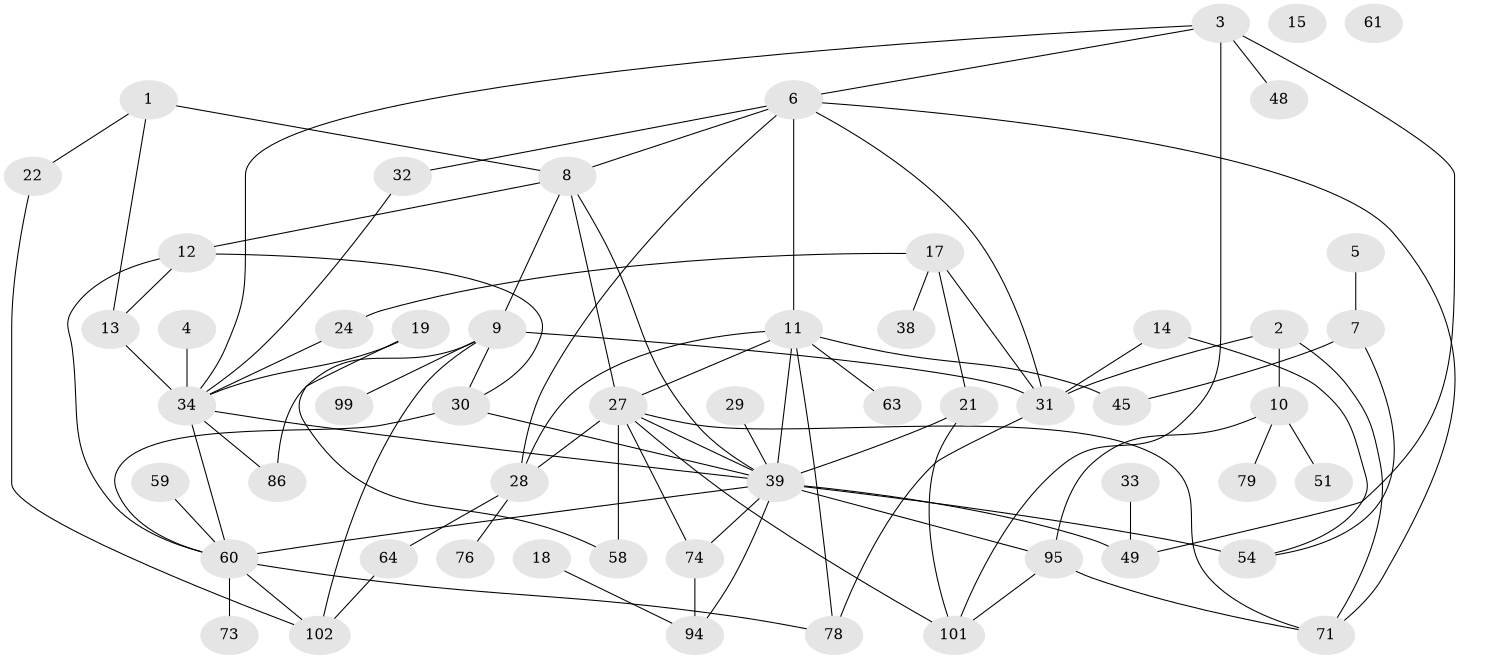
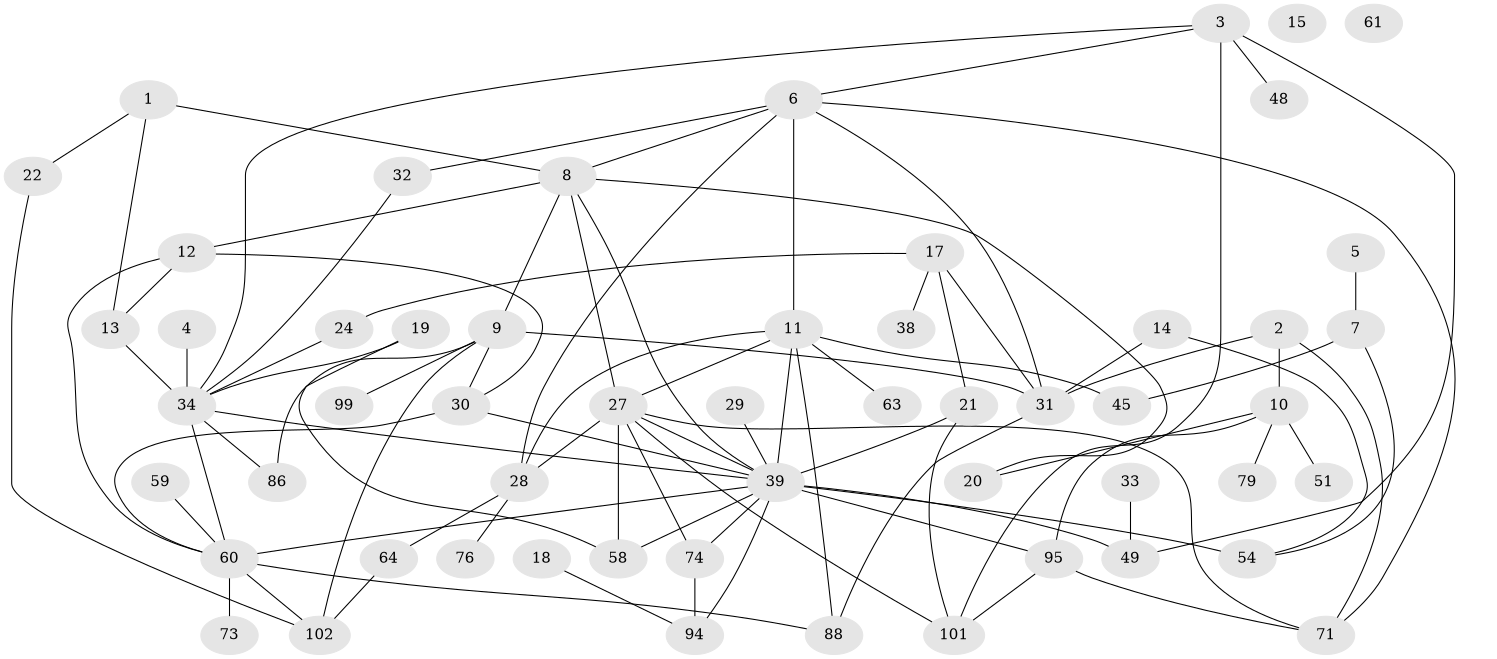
  graph {
    node [color=gray90 style=filled]
    1 [super="+93"]
    8 [super="+85+89+67"]
    13 [super="+110"]
    22
    9 [super="+53+37"]
    12 [super="+26+50"]
+   20
    27 [super="+78+82+55"]
    39 [super="+96+56+41"]
    34 [super="+100+62"]
    102
    2 [super="+16+84"]
    10 [super="+47"]
    31 [super="+52+68"]
    71
    51
    79
    95 [super="+109"]
-   88 [label=78]
+   88
    3 [super="+46"]
    6 [super="+105+80+43"]
    48
    49 [super="+69"]
    101
    11 [super="+112+65"]
    28 [super="+36"]
    32
    86
    60 [super="+92"]
    4
    73 [super="+107"]
    7 [super="+40"]
    45
    54 [super="+111+87"]
    5
    63
    64
    76
    30
    99
    58
    74
    94
    14
    15
    17 [super="+97"]
    21 [super="+23"]
    24
    38
    18
    19
    29
    33
    59
    61
    1 -- 8 [weight=2]
    1 -- 13
    1 -- 22
    8 -- 9
    8 -- 12 [weight=2]
+   8 -- 20
    8 -- 27 [weight=2]
    8 -- 39
    13 -- 34
    22 -- 102
    9 -- 102
    9 -- 31 [weight=2]
    9 -- 86
    9 -- 30
    9 -- 99
    12 -- 13
    12 -- 60
    12 -- 30
    27 -- 39
    27 -- 71
    27 -- 101
    27 -- 28
    27 -- 58
    27 -- 74
    39 -- 95
    39 -- 49
    39 -- 60 [weight=2]
    39 -- 54 [weight=3]
+   39 -- 58
    39 -- 74
    39 -- 94
    34 -- 39
    34 -- 86
    34 -- 60
    2 -- 10
    2 -- 31
    2 -- 71
+   10 -- 20
    10 -- 51
    10 -- 79
    10 -- 95
    31 -- 88
    95 -- 71
    95 -- 101
    3 -- 34
    3 -- 6
    3 -- 48
    3 -- 49
    3 -- 101
    6 -- 8
    6 -- 31
    6 -- 71
    6 -- 11
    6 -- 28
    6 -- 32
    11 -- 27
    11 -- 39 [weight=3]
    11 -- 88
    11 -- 28
    11 -- 45
    11 -- 63
    28 -- 64
    28 -- 76
    32 -- 34
    60 -- 102
    60 -- 88
    60 -- 73
    4 -- 34
    7 -- 45
    7 -- 54
    5 -- 7
    64 -- 102
    30 -- 39
    30 -- 60
    74 -- 94
    14 -- 31
    14 -- 54
    17 -- 31
    17 -- 21
    17 -- 24
    17 -- 38
    21 -- 39
    21 -- 101
    24 -- 34
    18 -- 94
    19 -- 34
    19 -- 58
    29 -- 39
    33 -- 49 [weight=2]
    59 -- 60
  }
